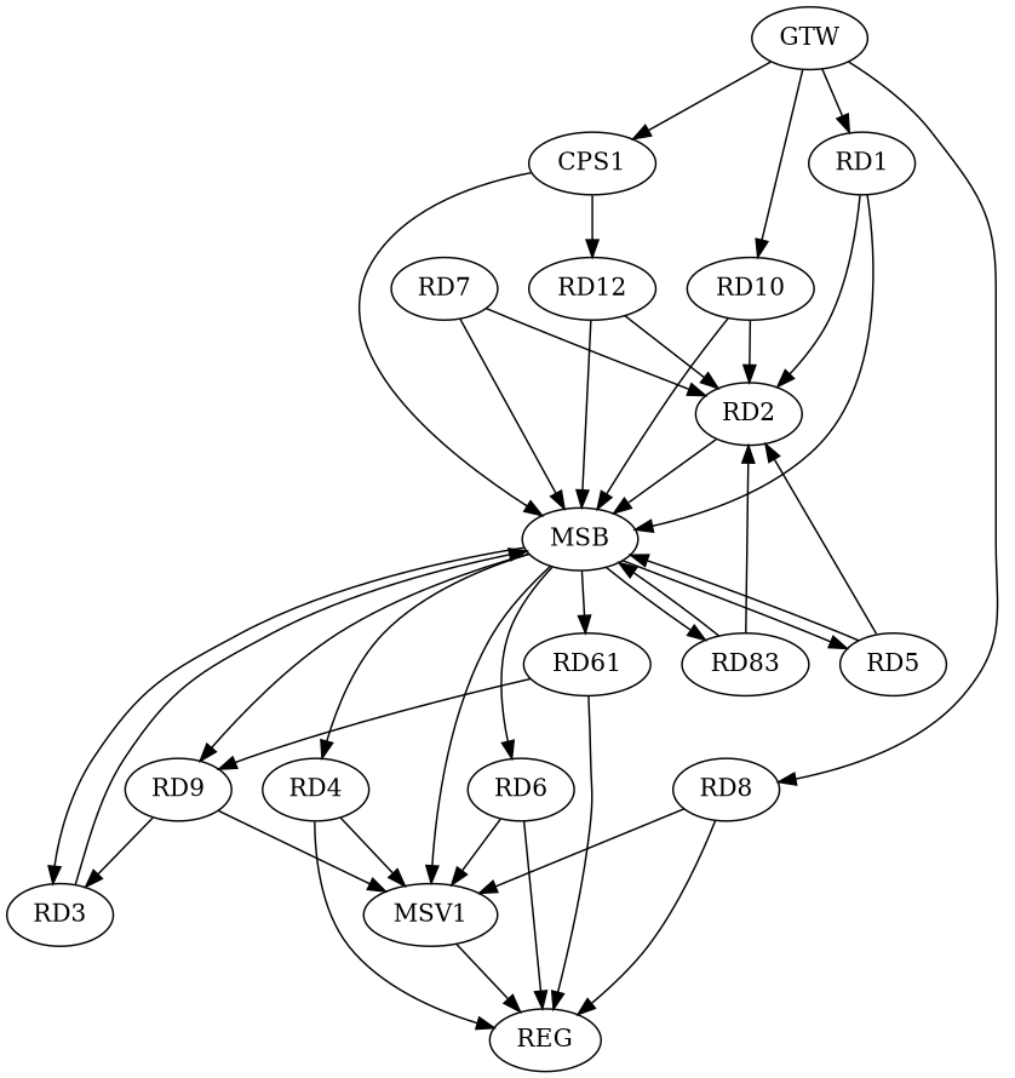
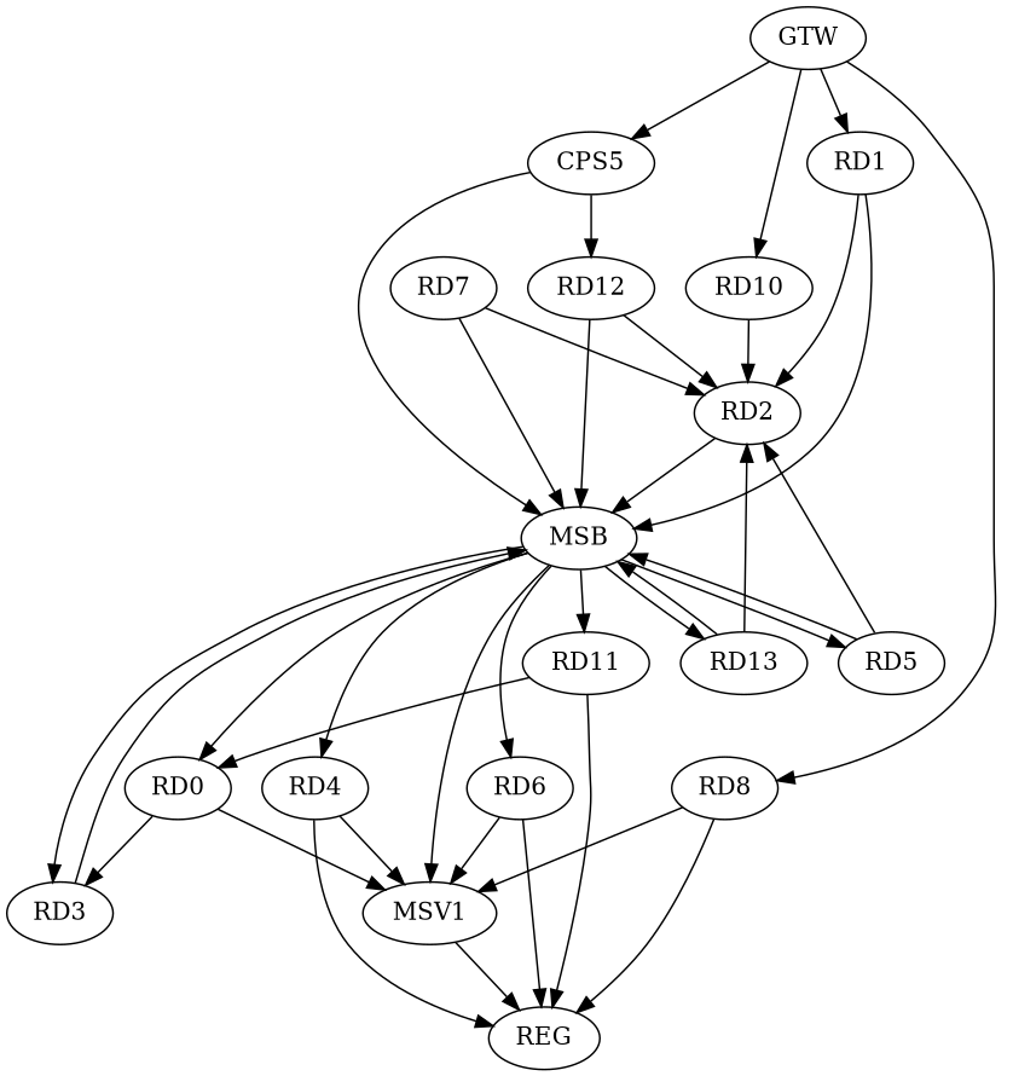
  strict digraph {
    n1 [label=RD1]
    n2 [label=RD2]
    n3 [label=MSB]
    n4 [label=RD3]
    n5 [label=RD4]
    n6 [label=MSV1]
    n7 [label=RD5]
    n8 [label=RD6]
-   n9 [label=RD9]
-   n10 [label=RD61]
-   n11 [label=RD83]
+   n9 [label=RD0]
+   n10 [label=RD11]
+   n11 [label=RD13]
    n12 [label=REG]
    n13 [label=RD7]
    n14 [label=RD8]
    n15 [label=RD10]
    n16 [label=RD12]
-   n17 [label=CPS1]
+   n17 [label=CPS5]
    n18 [label=GTW]
    n1 -> n2
    n1 -> n3
    n2 -> n3
    n3 -> n4
    n3 -> n5
    n3 -> n6
    n3 -> n7
    n3 -> n8
    n3 -> n9
    n3 -> n10
    n3 -> n11
    n4 -> n3
    n5 -> n6
    n5 -> n12
    n6 -> n12
    n7 -> n2
    n7 -> n3
    n8 -> n6
    n8 -> n12
    n9 -> n4
    n9 -> n6
    n10 -> n9
    n10 -> n12
    n11 -> n2
    n11 -> n3
    n13 -> n2
    n13 -> n3
    n14 -> n6
    n14 -> n12
    n15 -> n2
-   n15 -> n3
    n16 -> n2
    n16 -> n3
    n17 -> n3
    n17 -> n16
    n18 -> n1
    n18 -> n14
    n18 -> n15
    n18 -> n17
  }
